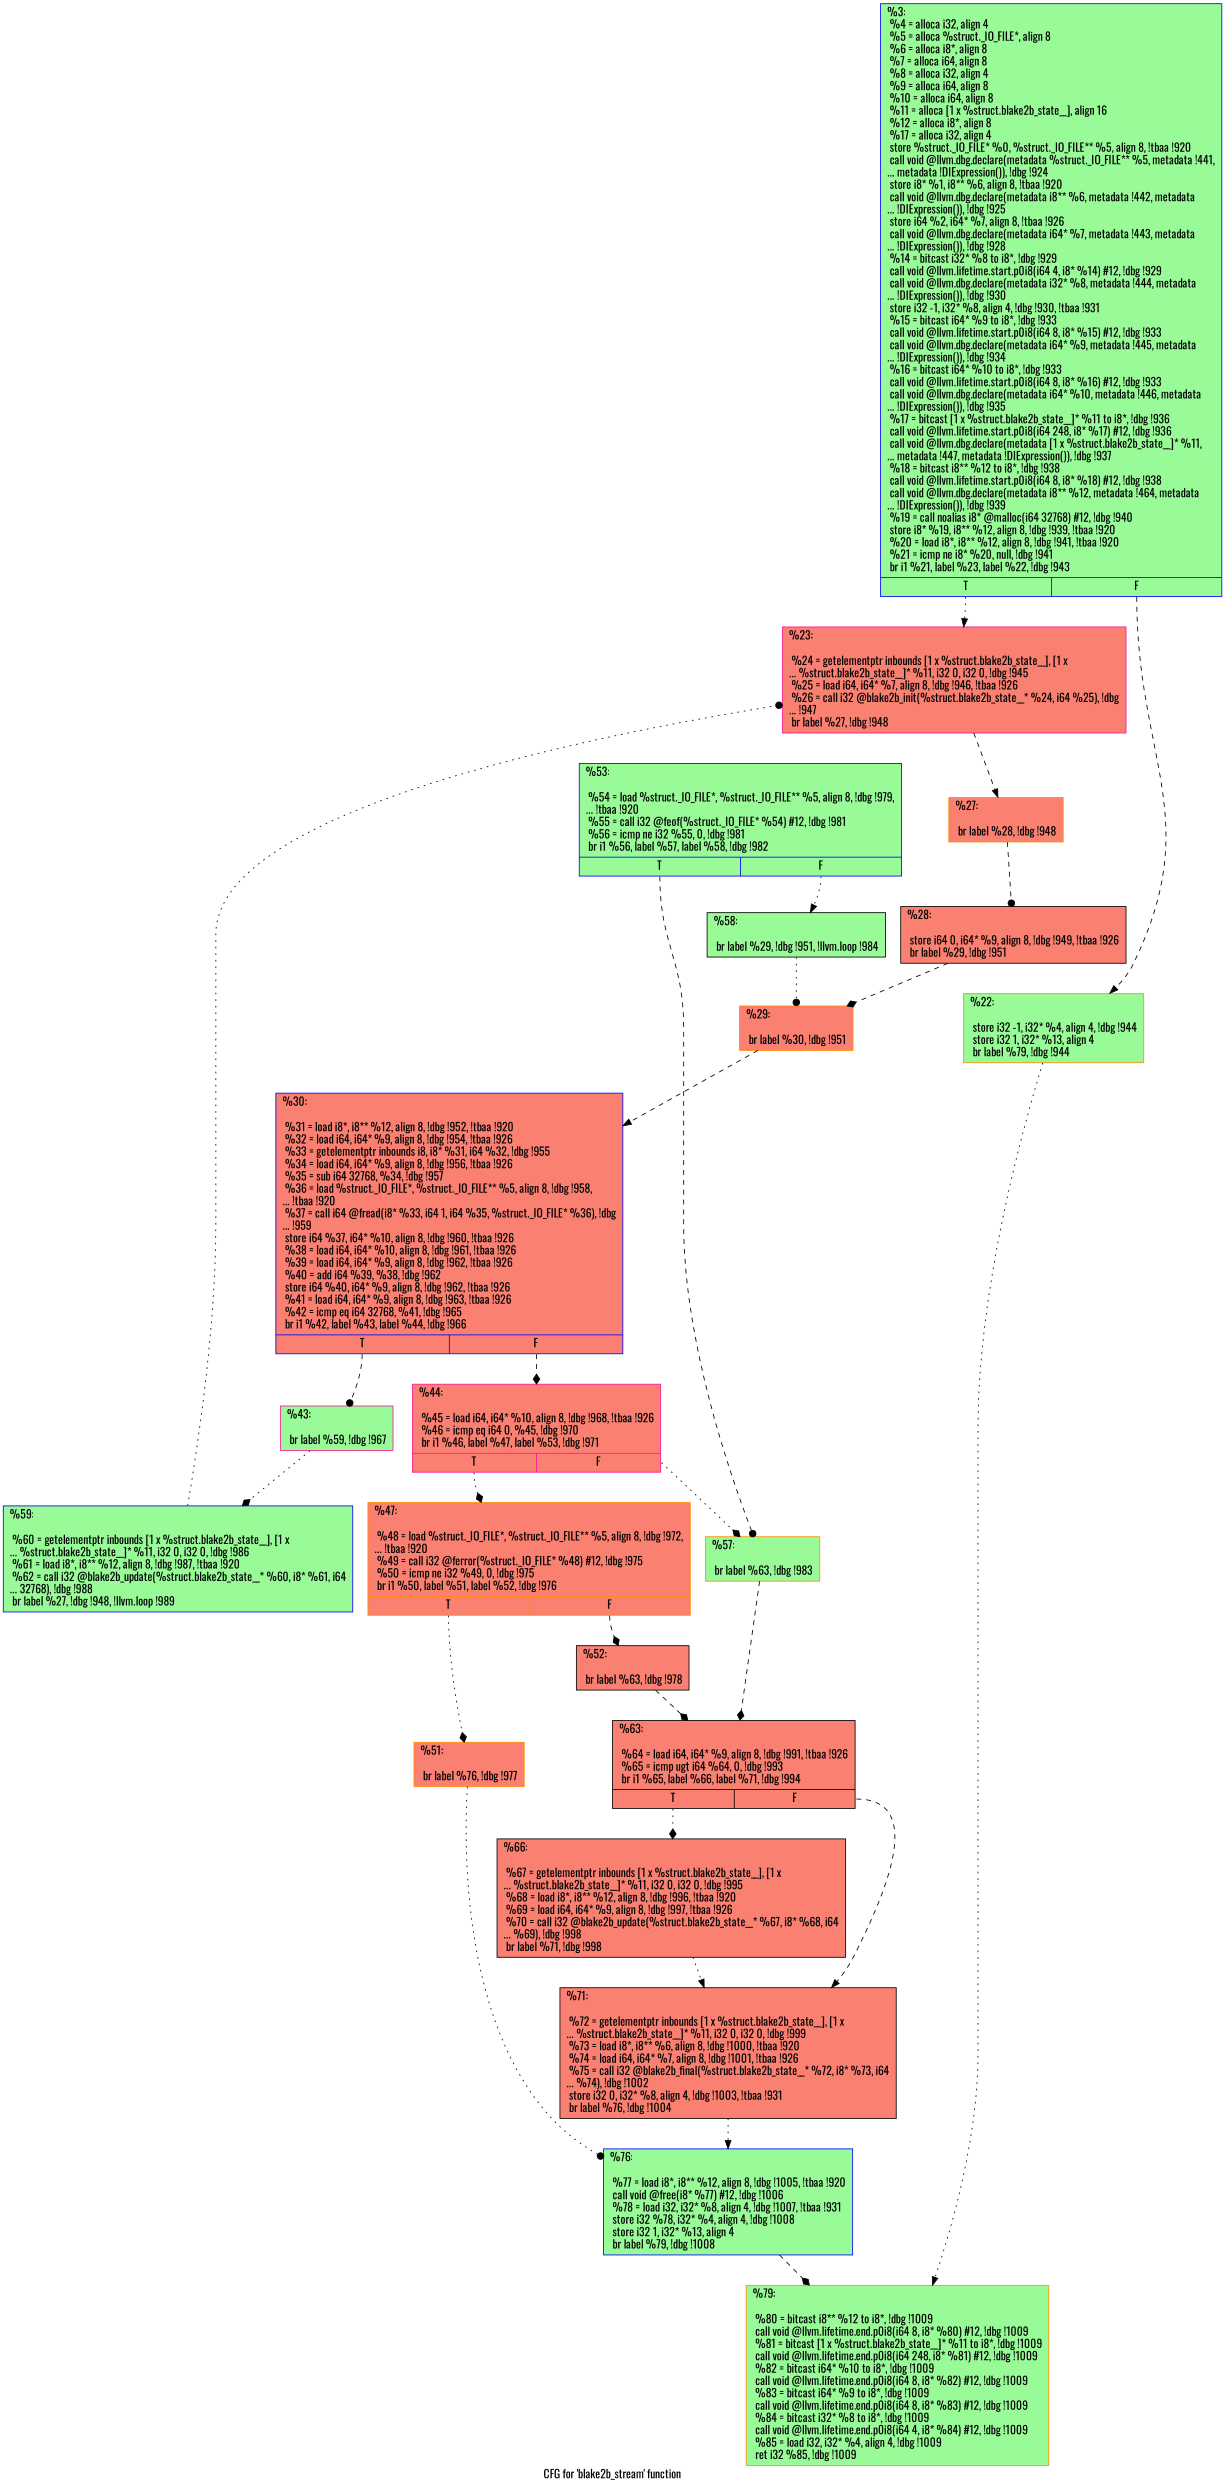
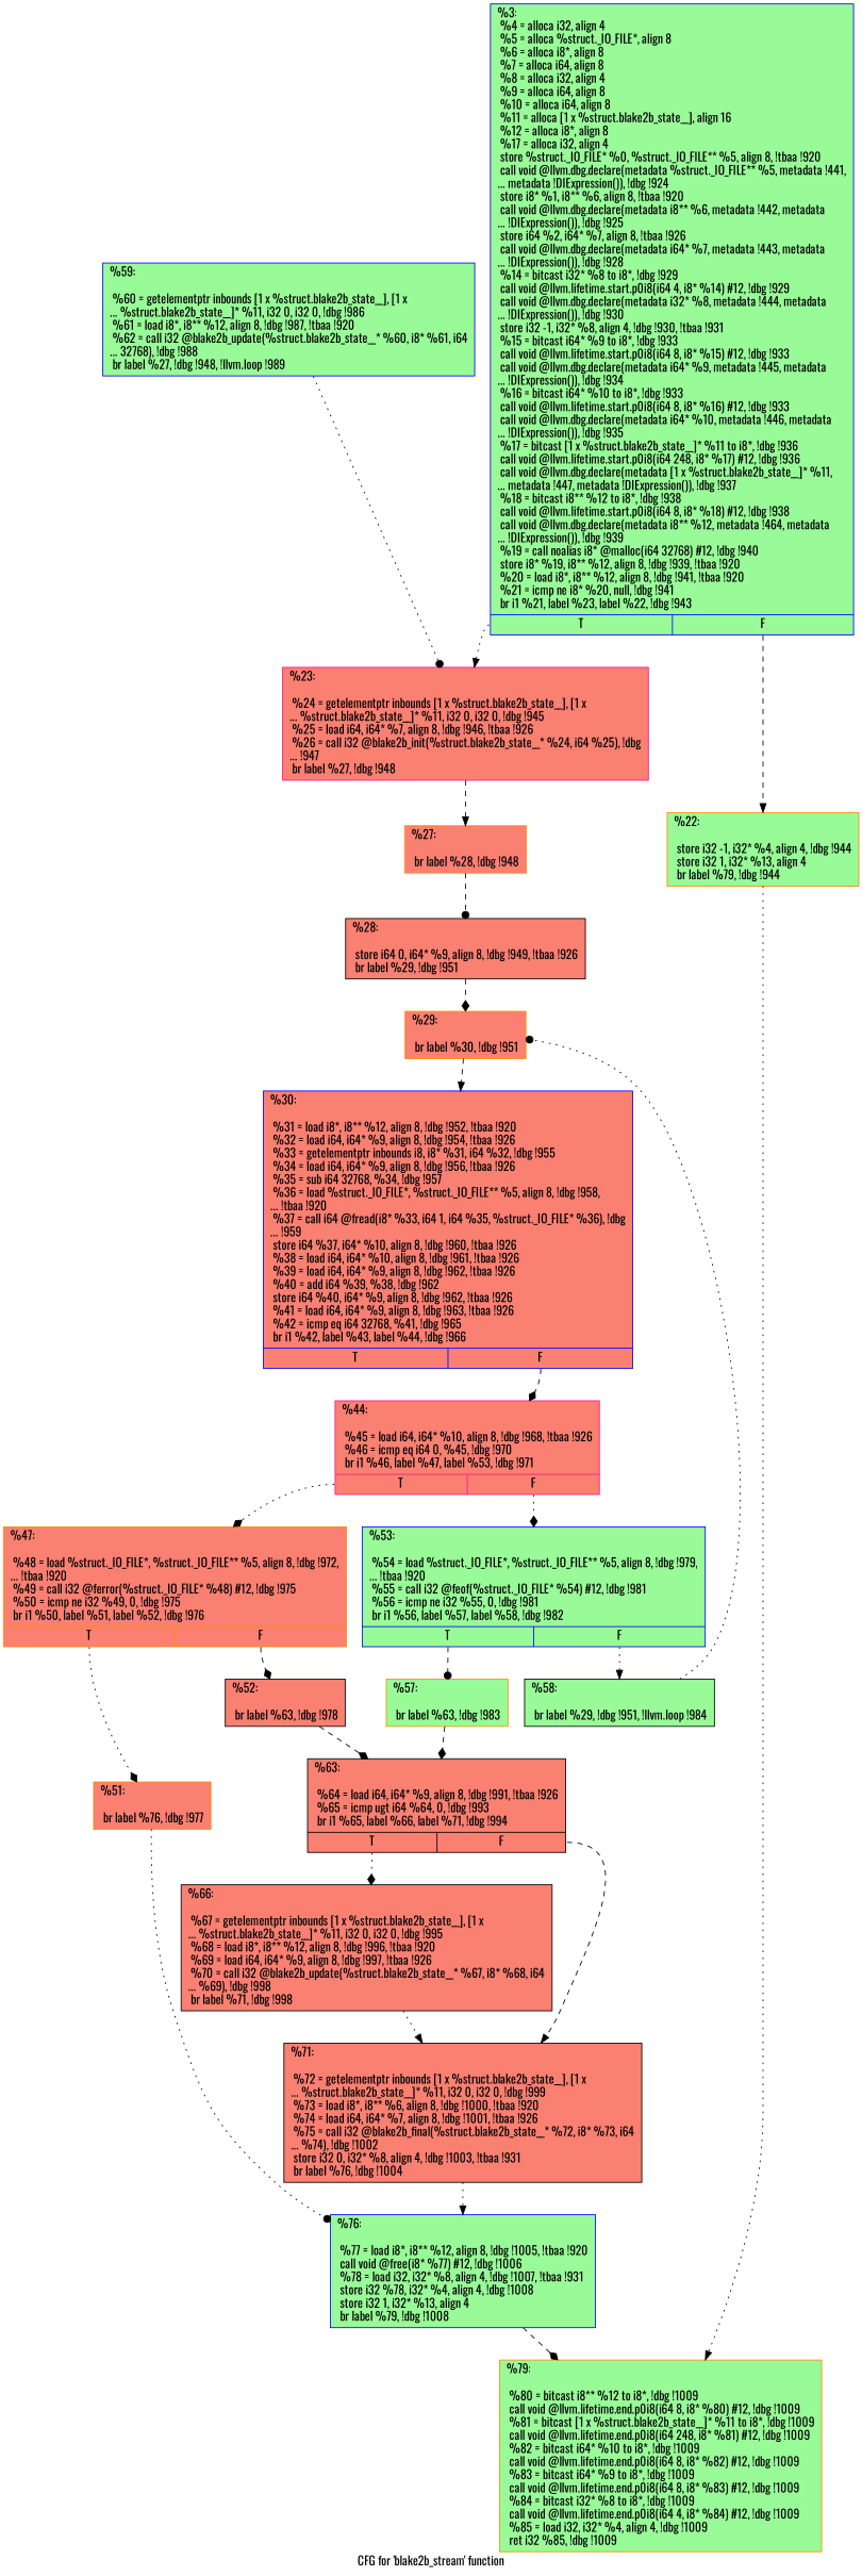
  digraph {
    fontname=Oswald
    label="CFG for 'blake2b_stream' function"
    node [color=darkorange fillcolor=salmon fontname=Oswald shape=record style=filled]
    edge [arrowhead=diamond fontname=Oswald style=dotted]
    n1 [color=blue fillcolor=palegreen label="{%3:\l  %4 = alloca i32, align 4\l  %5 = alloca %struct._IO_FILE*, align 8\l  %6 = alloca i8*, align 8\l  %7 = alloca i64, align 8\l  %8 = alloca i32, align 4\l  %9 = alloca i64, align 8\l  %10 = alloca i64, align 8\l  %11 = alloca [1 x %struct.blake2b_state__], align 16\l  %12 = alloca i8*, align 8\l  %17 = alloca i32, align 4\l  store %struct._IO_FILE* %0, %struct._IO_FILE** %5, align 8, !tbaa !920\l  call void @llvm.dbg.declare(metadata %struct._IO_FILE** %5, metadata !441,\l... metadata !DIExpression()), !dbg !924\l  store i8* %1, i8** %6, align 8, !tbaa !920\l  call void @llvm.dbg.declare(metadata i8** %6, metadata !442, metadata\l... !DIExpression()), !dbg !925\l  store i64 %2, i64* %7, align 8, !tbaa !926\l  call void @llvm.dbg.declare(metadata i64* %7, metadata !443, metadata\l... !DIExpression()), !dbg !928\l  %14 = bitcast i32* %8 to i8*, !dbg !929\l  call void @llvm.lifetime.start.p0i8(i64 4, i8* %14) #12, !dbg !929\l  call void @llvm.dbg.declare(metadata i32* %8, metadata !444, metadata\l... !DIExpression()), !dbg !930\l  store i32 -1, i32* %8, align 4, !dbg !930, !tbaa !931\l  %15 = bitcast i64* %9 to i8*, !dbg !933\l  call void @llvm.lifetime.start.p0i8(i64 8, i8* %15) #12, !dbg !933\l  call void @llvm.dbg.declare(metadata i64* %9, metadata !445, metadata\l... !DIExpression()), !dbg !934\l  %16 = bitcast i64* %10 to i8*, !dbg !933\l  call void @llvm.lifetime.start.p0i8(i64 8, i8* %16) #12, !dbg !933\l  call void @llvm.dbg.declare(metadata i64* %10, metadata !446, metadata\l... !DIExpression()), !dbg !935\l  %17 = bitcast [1 x %struct.blake2b_state__]* %11 to i8*, !dbg !936\l  call void @llvm.lifetime.start.p0i8(i64 248, i8* %17) #12, !dbg !936\l  call void @llvm.dbg.declare(metadata [1 x %struct.blake2b_state__]* %11,\l... metadata !447, metadata !DIExpression()), !dbg !937\l  %18 = bitcast i8** %12 to i8*, !dbg !938\l  call void @llvm.lifetime.start.p0i8(i64 8, i8* %18) #12, !dbg !938\l  call void @llvm.dbg.declare(metadata i8** %12, metadata !464, metadata\l... !DIExpression()), !dbg !939\l  %19 = call noalias i8* @malloc(i64 32768) #12, !dbg !940\l  store i8* %19, i8** %12, align 8, !dbg !939, !tbaa !920\l  %20 = load i8*, i8** %12, align 8, !dbg !941, !tbaa !920\l  %21 = icmp ne i8* %20, null, !dbg !941\l  br i1 %21, label %23, label %22, !dbg !943\l|{<s0>T|<s1>F}}"]
    n2 [color=deeppink label="{%23:\l\l  %24 = getelementptr inbounds [1 x %struct.blake2b_state__], [1 x\l... %struct.blake2b_state__]* %11, i32 0, i32 0, !dbg !945\l  %25 = load i64, i64* %7, align 8, !dbg !946, !tbaa !926\l  %26 = call i32 @blake2b_init(%struct.blake2b_state__* %24, i64 %25), !dbg\l... !947\l  br label %27, !dbg !948\l}"]
    n3 [fillcolor=palegreen label="{%22:\l\l  store i32 -1, i32* %4, align 4, !dbg !944\l  store i32 1, i32* %13, align 4\l  br label %79, !dbg !944\l}"]
    n4 [label="{%27:\l\l  br label %28, !dbg !948\l}"]
    n5 [fillcolor=palegreen label="{%79:\l\l  %80 = bitcast i8** %12 to i8*, !dbg !1009\l  call void @llvm.lifetime.end.p0i8(i64 8, i8* %80) #12, !dbg !1009\l  %81 = bitcast [1 x %struct.blake2b_state__]* %11 to i8*, !dbg !1009\l  call void @llvm.lifetime.end.p0i8(i64 248, i8* %81) #12, !dbg !1009\l  %82 = bitcast i64* %10 to i8*, !dbg !1009\l  call void @llvm.lifetime.end.p0i8(i64 8, i8* %82) #12, !dbg !1009\l  %83 = bitcast i64* %9 to i8*, !dbg !1009\l  call void @llvm.lifetime.end.p0i8(i64 8, i8* %83) #12, !dbg !1009\l  %84 = bitcast i32* %8 to i8*, !dbg !1009\l  call void @llvm.lifetime.end.p0i8(i64 4, i8* %84) #12, !dbg !1009\l  %85 = load i32, i32* %4, align 4, !dbg !1009\l  ret i32 %85, !dbg !1009\l}"]
    n6 [color=black label="{%28:\l\l  store i64 0, i64* %9, align 8, !dbg !949, !tbaa !926\l  br label %29, !dbg !951\l}"]
    n7 [label="{%29:\l\l  br label %30, !dbg !951\l}"]
    n8 [color=blue label="{%30:\l\l  %31 = load i8*, i8** %12, align 8, !dbg !952, !tbaa !920\l  %32 = load i64, i64* %9, align 8, !dbg !954, !tbaa !926\l  %33 = getelementptr inbounds i8, i8* %31, i64 %32, !dbg !955\l  %34 = load i64, i64* %9, align 8, !dbg !956, !tbaa !926\l  %35 = sub i64 32768, %34, !dbg !957\l  %36 = load %struct._IO_FILE*, %struct._IO_FILE** %5, align 8, !dbg !958,\l... !tbaa !920\l  %37 = call i64 @fread(i8* %33, i64 1, i64 %35, %struct._IO_FILE* %36), !dbg\l... !959\l  store i64 %37, i64* %10, align 8, !dbg !960, !tbaa !926\l  %38 = load i64, i64* %10, align 8, !dbg !961, !tbaa !926\l  %39 = load i64, i64* %9, align 8, !dbg !962, !tbaa !926\l  %40 = add i64 %39, %38, !dbg !962\l  store i64 %40, i64* %9, align 8, !dbg !962, !tbaa !926\l  %41 = load i64, i64* %9, align 8, !dbg !963, !tbaa !926\l  %42 = icmp eq i64 32768, %41, !dbg !965\l  br i1 %42, label %43, label %44, !dbg !966\l|{<s0>T|<s1>F}}"]
-   n9 [color=deeppink fillcolor=palegreen label="{%43:\l\l  br label %59, !dbg !967\l}"]
    n10 [color=deeppink label="{%44:\l\l  %45 = load i64, i64* %10, align 8, !dbg !968, !tbaa !926\l  %46 = icmp eq i64 0, %45, !dbg !970\l  br i1 %46, label %47, label %53, !dbg !971\l|{<s0>T|<s1>F}}"]
    n11 [color=blue fillcolor=palegreen label="{%59:\l\l  %60 = getelementptr inbounds [1 x %struct.blake2b_state__], [1 x\l... %struct.blake2b_state__]* %11, i32 0, i32 0, !dbg !986\l  %61 = load i8*, i8** %12, align 8, !dbg !987, !tbaa !920\l  %62 = call i32 @blake2b_update(%struct.blake2b_state__* %60, i8* %61, i64\l... 32768), !dbg !988\l  br label %27, !dbg !948, !llvm.loop !989\l}"]
    n12 [label="{%47:\l\l  %48 = load %struct._IO_FILE*, %struct._IO_FILE** %5, align 8, !dbg !972,\l... !tbaa !920\l  %49 = call i32 @ferror(%struct._IO_FILE* %48) #12, !dbg !975\l  %50 = icmp ne i32 %49, 0, !dbg !975\l  br i1 %50, label %51, label %52, !dbg !976\l|{<s0>T|<s1>F}}"]
    n13 [color=blue fillcolor=palegreen label="{%53:\l\l  %54 = load %struct._IO_FILE*, %struct._IO_FILE** %5, align 8, !dbg !979,\l... !tbaa !920\l  %55 = call i32 @feof(%struct._IO_FILE* %54) #12, !dbg !981\l  %56 = icmp ne i32 %55, 0, !dbg !981\l  br i1 %56, label %57, label %58, !dbg !982\l|{<s0>T|<s1>F}}"]
    n14 [label="{%51:\l\l  br label %76, !dbg !977\l}"]
    n15 [color=black label="{%52:\l\l  br label %63, !dbg !978\l}"]
    n16 [fillcolor=palegreen label="{%57:\l\l  br label %63, !dbg !983\l}"]
    n17 [color=black fillcolor=palegreen label="{%58:\l\l  br label %29, !dbg !951, !llvm.loop !984\l}"]
    n18 [color=blue fillcolor=palegreen label="{%76:\l\l  %77 = load i8*, i8** %12, align 8, !dbg !1005, !tbaa !920\l  call void @free(i8* %77) #12, !dbg !1006\l  %78 = load i32, i32* %8, align 4, !dbg !1007, !tbaa !931\l  store i32 %78, i32* %4, align 4, !dbg !1008\l  store i32 1, i32* %13, align 4\l  br label %79, !dbg !1008\l}"]
    n19 [color=black label="{%63:\l\l  %64 = load i64, i64* %9, align 8, !dbg !991, !tbaa !926\l  %65 = icmp ugt i64 %64, 0, !dbg !993\l  br i1 %65, label %66, label %71, !dbg !994\l|{<s0>T|<s1>F}}"]
    n20 [color=black label="{%66:\l\l  %67 = getelementptr inbounds [1 x %struct.blake2b_state__], [1 x\l... %struct.blake2b_state__]* %11, i32 0, i32 0, !dbg !995\l  %68 = load i8*, i8** %12, align 8, !dbg !996, !tbaa !920\l  %69 = load i64, i64* %9, align 8, !dbg !997, !tbaa !926\l  %70 = call i32 @blake2b_update(%struct.blake2b_state__* %67, i8* %68, i64\l... %69), !dbg !998\l  br label %71, !dbg !998\l}"]
    n21 [color=black label="{%71:\l\l  %72 = getelementptr inbounds [1 x %struct.blake2b_state__], [1 x\l... %struct.blake2b_state__]* %11, i32 0, i32 0, !dbg !999\l  %73 = load i8*, i8** %6, align 8, !dbg !1000, !tbaa !920\l  %74 = load i64, i64* %7, align 8, !dbg !1001, !tbaa !926\l  %75 = call i32 @blake2b_final(%struct.blake2b_state__* %72, i8* %73, i64\l... %74), !dbg !1002\l  store i32 0, i32* %8, align 4, !dbg !1003, !tbaa !931\l  br label %76, !dbg !1004\l}"]
    n1 -> n2 [arrowhead=normal tailport=s0]
    n1 -> n3 [arrowhead=normal style=dashed tailport=s1]
    n2 -> n4 [arrowhead=normal style=dashed]
    n3 -> n5 [arrowhead=normal]
    n4 -> n6 [arrowhead=dot style=dashed]
    n6 -> n7 [style=dashed]
    n7 -> n8 [arrowhead=normal style=dashed]
-   n8 -> n9 [arrowhead=dot style=dashed tailport=s0]
    n8 -> n10 [style=dashed tailport=s1]
-   n9 -> n11
    n10 -> n12 [tailport=s0]
-   n10 -> n16 [tailport=s1]
+   n10 -> n13 [tailport=s1]
    n11 -> n2 [arrowhead=dot]
    n12 -> n14 [tailport=s0]
    n12 -> n15 [style=dashed tailport=s1]
    n13 -> n16 [arrowhead=dot style=dashed tailport=s0]
    n13 -> n17 [arrowhead=normal tailport=s1]
    n14 -> n18 [arrowhead=dot]
    n15 -> n19 [style=dashed]
    n16 -> n19 [style=dashed]
    n17 -> n7 [arrowhead=dot]
    n18 -> n5 [style=dashed]
    n19 -> n20 [tailport=s0]
    n19 -> n21 [arrowhead=normal style=dashed tailport=s1]
    n20 -> n21 [arrowhead=normal]
    n21 -> n18 [arrowhead=normal]
  }
